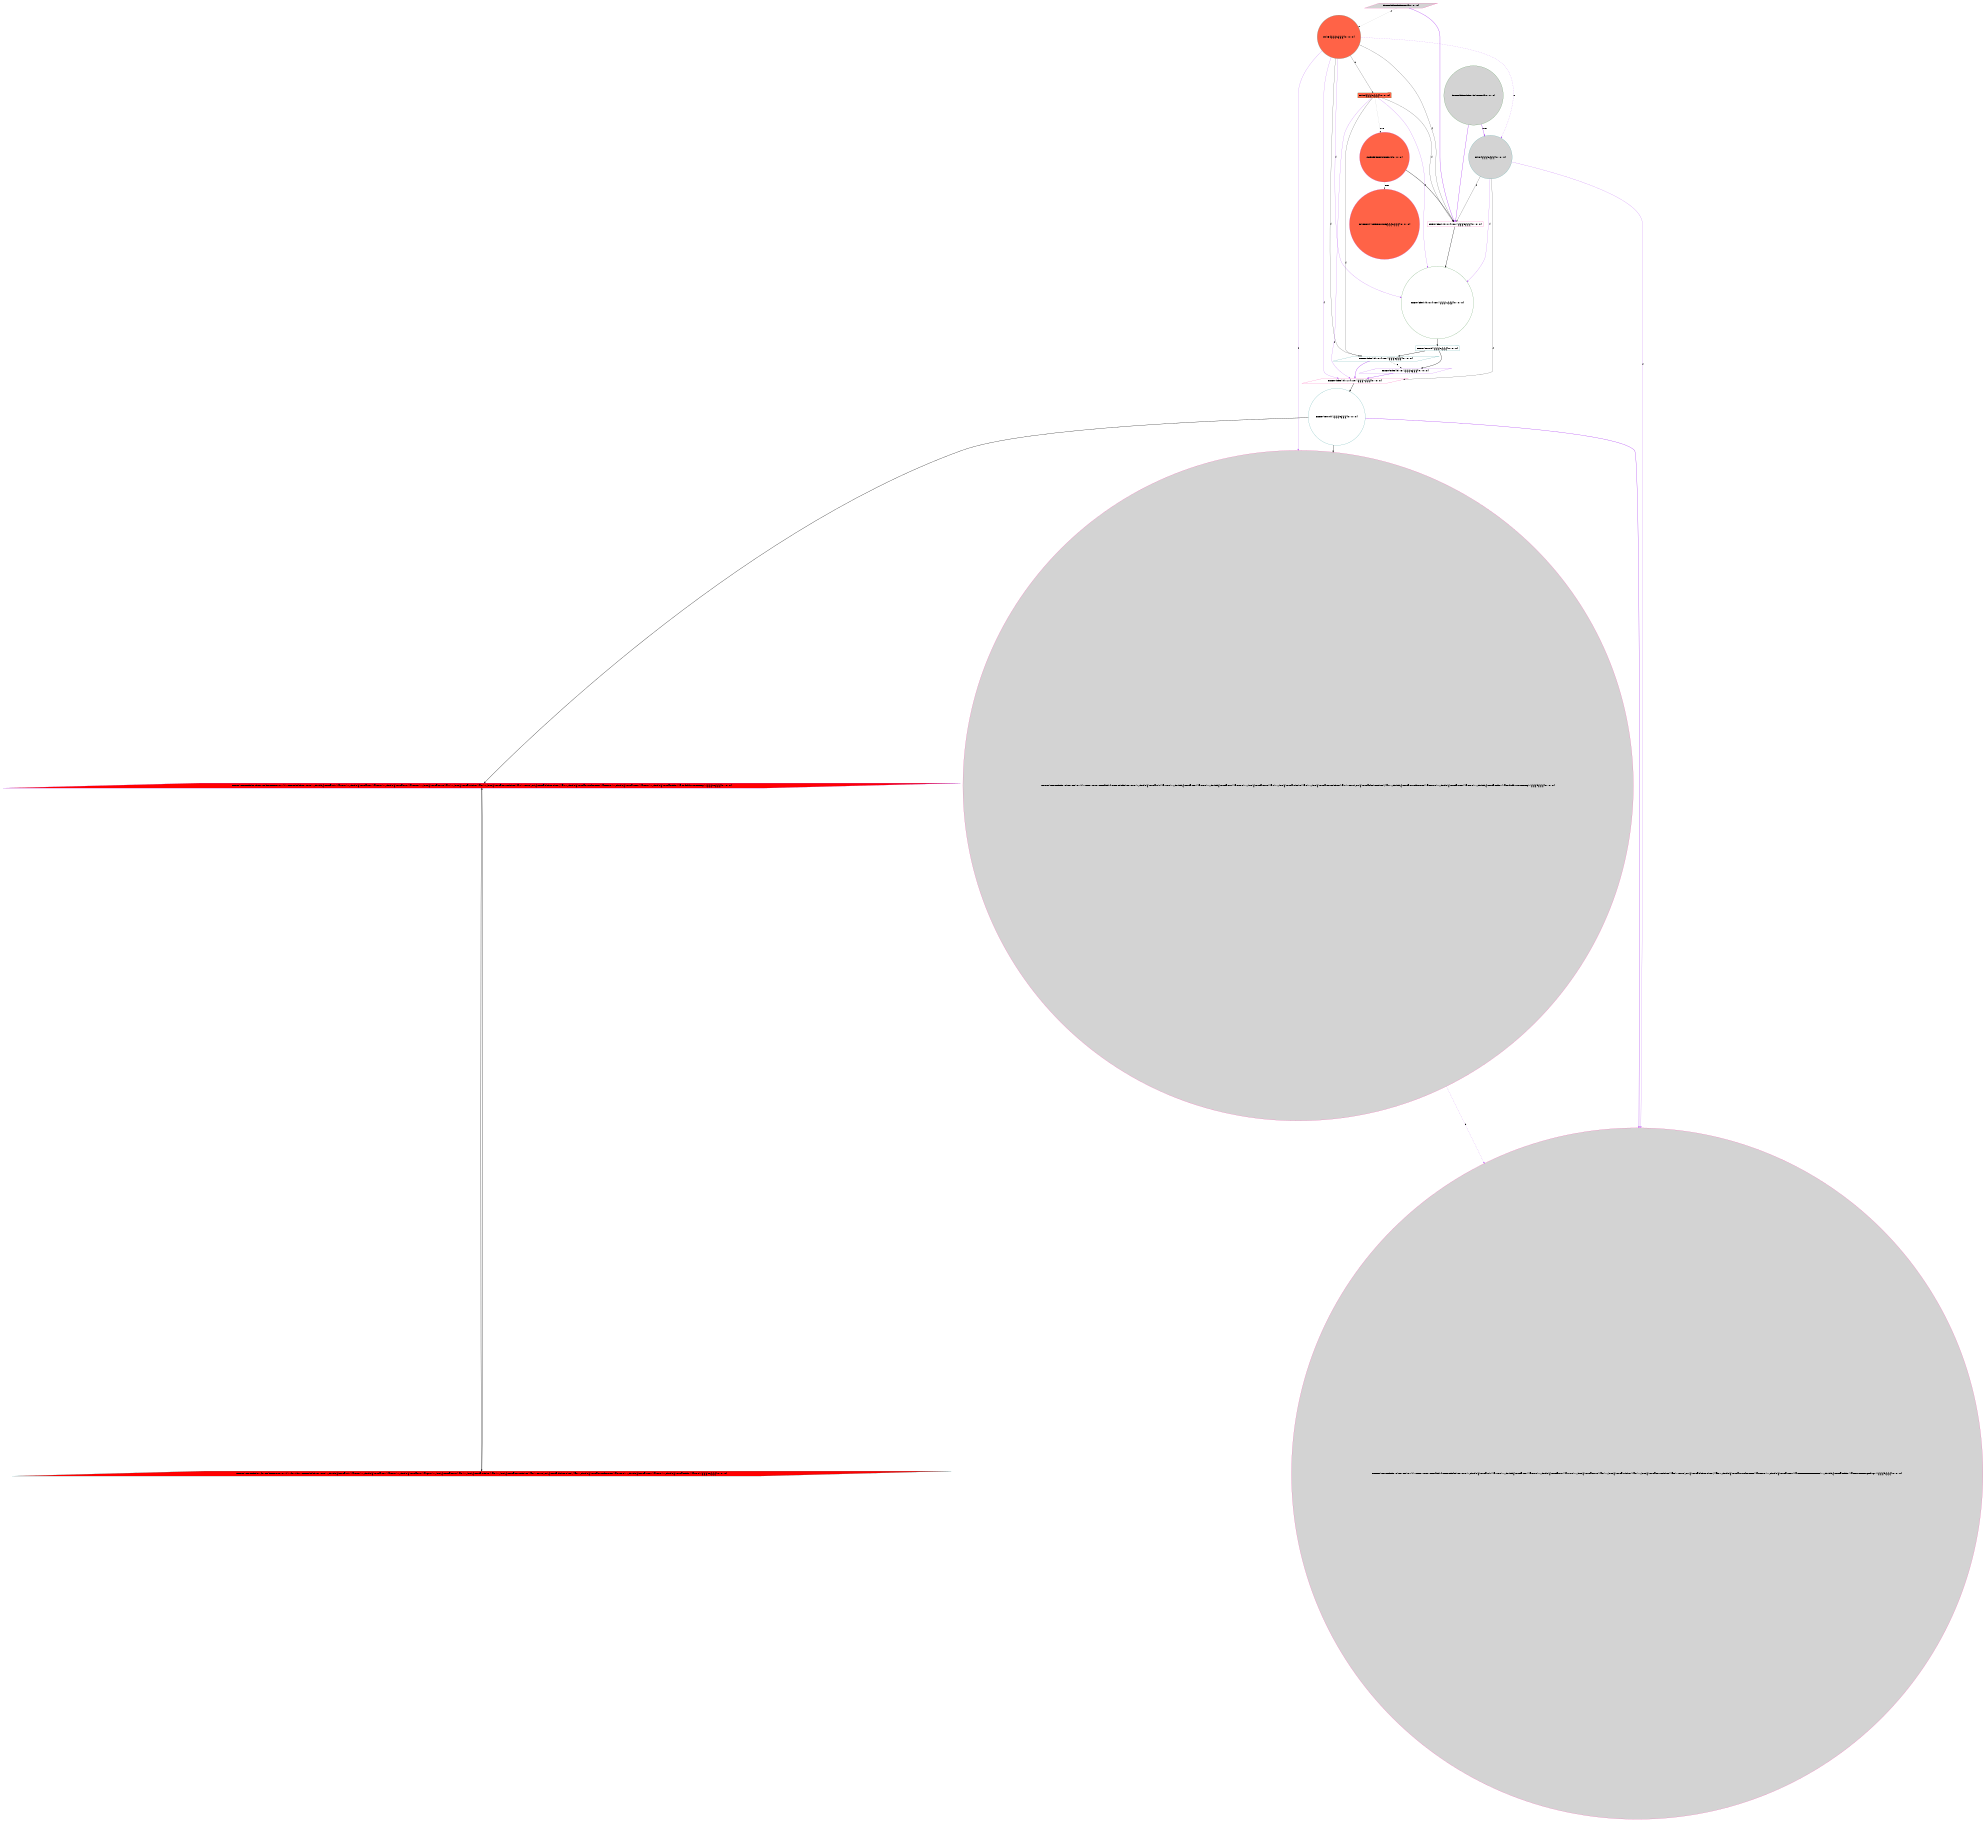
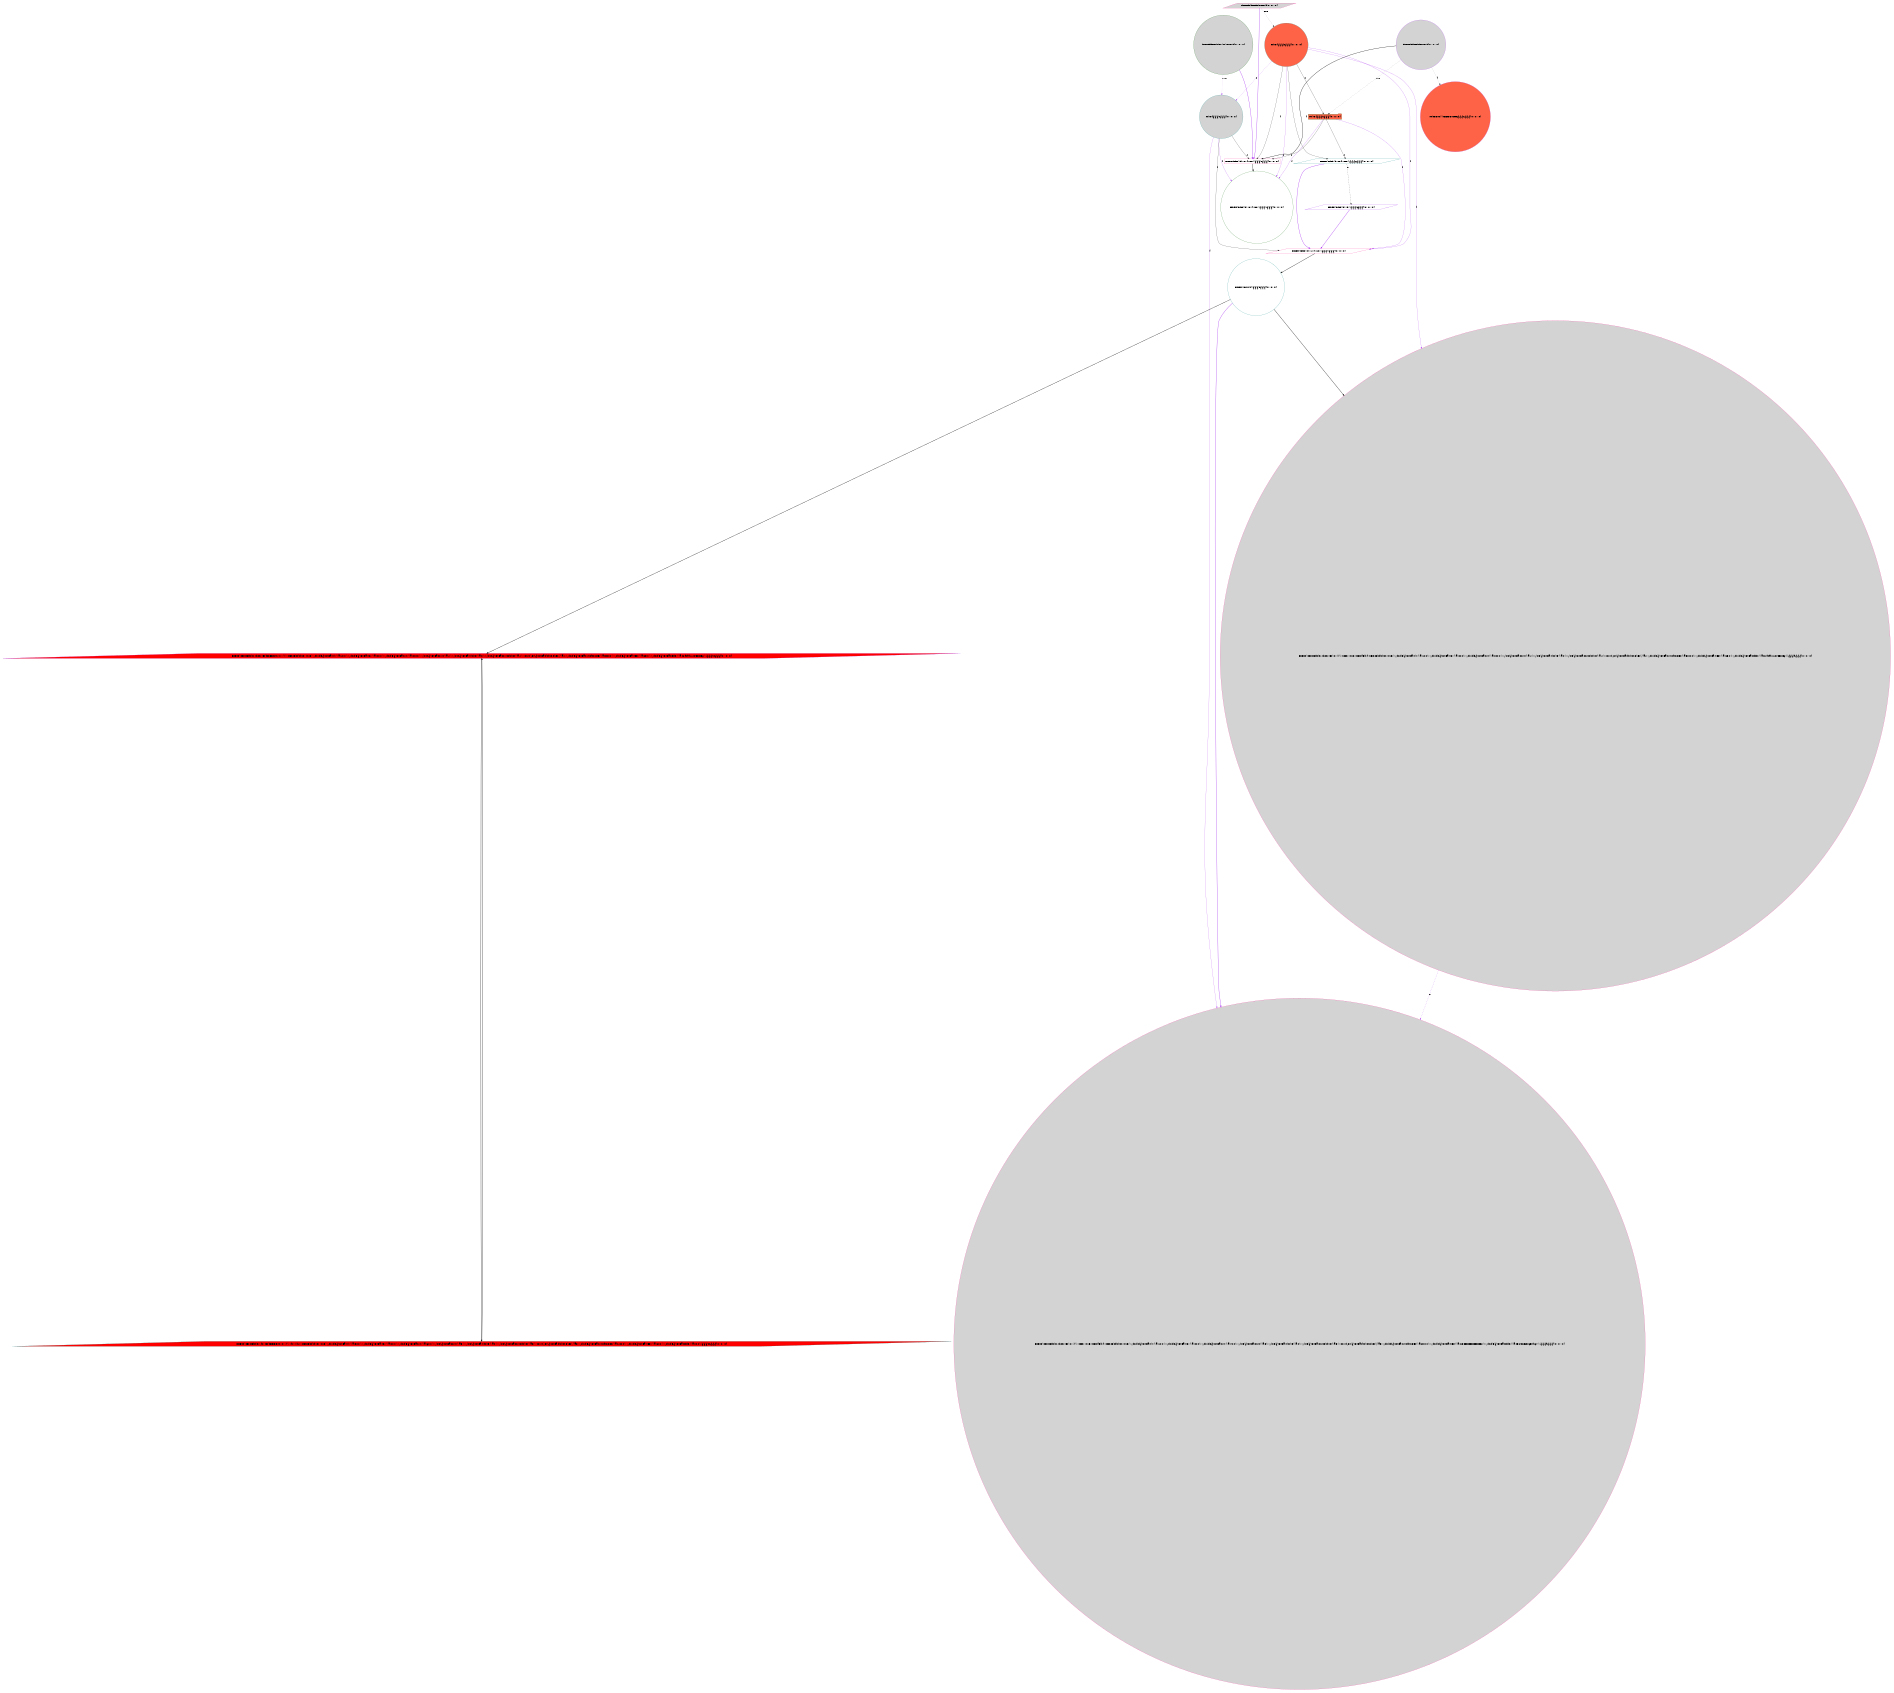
  digraph {
    fontname="DejaVu Sans"
    node [color=teal fillcolor=white fontname="DejaVu Sans" shape=circle style=filled]
    edge [color=black fontname="DejaVu Sans" style=bold]
    n1 [fillcolor=tomato label="String f@@@2@@@['1', '0', '0']"]
    n2 [color=darkgreen label="assertU(adoc(\"id\",\"2\",f,\"-20\"))@@@4@@@['1', '1', '1']"]
    n3 [color=deeppink fillcolor=lightgray label="assertQ(\"test statistics values\",req(\"q\",\"*:*\",\"stats\",\"true\",\"stats.field\",f,\"stats.calcdistinct\",\"true\"),\"//double(@name='min'((.='-40.0'(\",\"//double(@name='max'((.='-10.0'(\",\"//double(@name='sum'((.='-100.0'(\",\"//long(@name='count'((.='4'(\",\"//long(@name='missing'((.='0'(\",\"//long(@name='countDistinct'((.='4'(\",\"count(//arr(@name='distinctValues'(/*)=4\",\"//double(@name='sumOfSquares'((.='3000.0'(\",\"//double(@name='mean'((.='-25.0'(\",\"//double(@name='stddev'((.='12.909944487358056'(\")@@@9@@@['1', '0', '0']"]
    n4 [color=deeppink label="assertU(adoc(\"id\",\"4\",f,\"-40\"))@@@7@@@['1', '1', '1']" shape=parallelogram]
    n5 [color=darkgreen fillcolor=tomato label="String f@@@2@@@['0', '1', '0']" shape=folder]
    n6 [color=deeppink label="assertU(adoc(\"id\",\"1\",f,\"-10\"))@@@3@@@['1', '1', '1']" shape=folder]
    n7 [fillcolor=lightgray label="String f@@@2@@@['0', '0', '1']"]
    n8 [label="assertU(adoc(\"id\",\"3\",f,\"-30\"))@@@6@@@['1', '1', '0']" shape=parallelogram]
-   n9 [label="assertU(commit())@@@5@@@['1', '1', '1']" shape=folder]
    n10 [color=deeppink fillcolor=lightgray label="assertQ(\"test statistics values\",req(\"q\",\"*:*\",\"stats\",\"true\",\"stats.field\",f,\"stats.calcdistinct\",\"true\"),\"//double(@name='min'((.='-40.0'(\",\"//double(@name='max'((.='-10.0'(\",\"//double(@name='sum'((.='-70.0'(\",\"//long(@name='count'((.='3'(\",\"//long(@name='missing'((.='1'(\",\"//long(@name='countDistinct'((.='3'(\",\"count(//arr(@name='distinctValues'(/*)=3\",\"//double(@name='sumOfSquares'((.='2100.0'(\",\"//double(@name='mean'((.='-23.333333333333332'(\",\"//double(@name='stddev'((.='15.275252316519467'(\")@@@9@@@['0', '0', '1']"]
    n11 [label="assertU(commit())@@@8@@@['1', '1', '1']"]
    n12 [color=purple label="assertU(adoc(\"id\",\"3\"))@@@6@@@['0', '0', '1']" shape=parallelogram]
    n13 [color=deeppink fillcolor=lightgray label="doTestFieldStatisticsResult['1', '0', '0']" shape=parallelogram]
    n14 [color=purple fillcolor=red label="assertQ(\"test statistics values\",req(baseParams,\"q\",\"*:*\",\"stats.calcdistinct\",\"true\"),\"//double(@name='min'((.='-40.0'(\",\"//double(@name='max'((.='-10.0'(\",\"//double(@name='sum'((.='-100.0'(\",\"//long(@name='count'((.='4'(\",\"//long(@name='missing'((.='0'(\",\"//long(@name='countDistinct'((.='4'(\",\"count(//arr(@name='distinctValues'(/*)=4\",\"//double(@name='sumOfSquares'((.='3000.0'(\",\"//double(@name='mean'((.='-25.0'(\",\"//double(@name='stddev'((.='12.909944487358056'(\")@@@10@@@['0', '1', '0']" shape=parallelogram]
    n15 [fillcolor=red label="assertQ(\"test statistics w/fq\",req(baseParams,\"q\",\"*:*\",\"fq\",\"-id:4\",\"stats.calcdistinct\",\"true\"),\"//double(@name='min'((.='-30.0'(\",\"//double(@name='max'((.='-10.0'(\",\"//double(@name='sum'((.='-60.0'(\",\"//long(@name='count'((.='3'(\",\"//long(@name='missing'((.='0'(\",\"//long(@name='countDistinct'((.='3'(\",\"count(//arr(@name='distinctValues'(/*)=3\",\"//double(@name='sumOfSquares'((.='1400.0'(\",\"//double(@name='mean'((.='-20.0'(\",\"//double(@name='stddev'((.='10.0'(\")@@@11@@@['0', '1', '0']" shape=parallelogram]
    n16 [color=darkgreen fillcolor=lightgray label="doTestFieldStatisticsMissingResult['0', '0', '1']"]
-   n17 [color=purple fillcolor=tomato label="doTestFieldStatisticsResult['0', '1', '0']"]
+   n17 [color=purple fillcolor=lightgray label="doTestFieldStatisticsResult['0', '1', '0']"]
    n18 [color=purple fillcolor=tomato label="SolrParams(( baseParamsSet@@@2@@@['0', '1', '0']"]
    n1 -> n2 [color=purple label=f style=solid]
    n1 -> n3 [color=purple label=f style=solid]
    n1 -> n4 [color=purple label=f style=solid]
    n1 -> n5 [label=0 style=solid]
    n1 -> n6 [label=f style=solid]
    n1 -> n7 [color=purple label=0 style=dashed]
    n1 -> n8 [label=f style=solid]
-   n2 -> n9
    n3 -> n10 [color=purple label=0 style=dashed]
    n4 -> n11
    n5 -> n2 [color=purple label=f style=solid]
    n5 -> n4 [color=purple label=f style=solid]
    n5 -> n6 [label=f style=solid]
    n5 -> n8 [label=f style=solid]
    n6 -> n2
    n7 -> n2 [color=purple label=f style=solid]
    n7 -> n4 [label=f style=solid]
    n7 -> n6 [label=f style=solid]
    n7 -> n10 [color=purple label=f style=solid]
    n8 -> n4 [color=purple]
    n8 -> n12 [label=0 style=dashed]
-   n9 -> n8
-   n9 -> n12
    n11 -> n3
    n11 -> n10 [color=purple]
    n11 -> n14
    n12 -> n4 [color=purple]
-   n13 -> n1 [label=f style=dotted]
+   n13 -> n1 [label=true style=dotted]
    n13 -> n6 [color=purple]
    n14 -> n15
    n15 -> n14
    n16 -> n6 [color=purple]
-   n16 -> n7 [color=purple label=true]
-   n5 -> n17 [label=true style=dotted]
+   n16 -> n7 [color=purple label=true style=dotted]
+   n17 -> n5 [label=true style=dotted]
    n17 -> n6
-   n17 -> n18 [label=true style=dotted]
+   n17 -> n18 [label=f style=dotted]
  }
